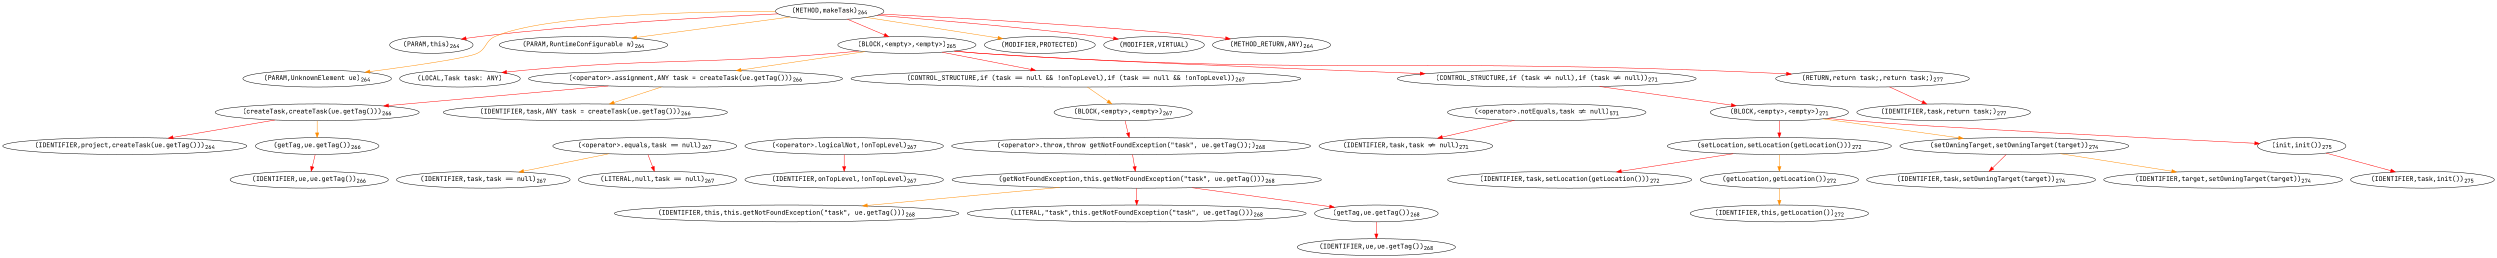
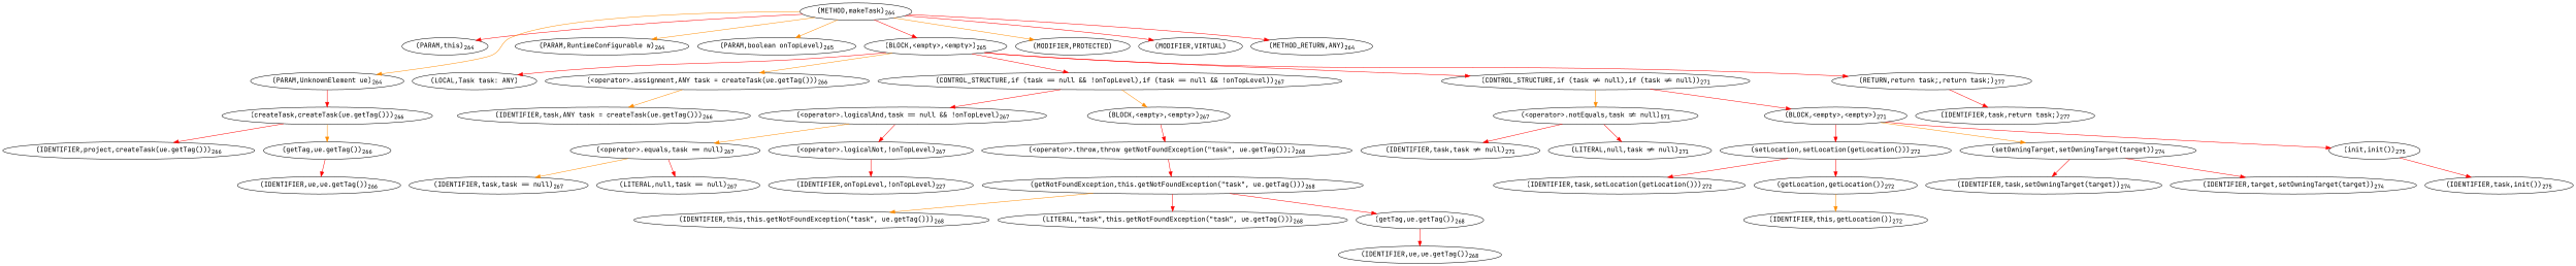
  digraph {
    fontname="JetBrains Mono"
    node [fontname="JetBrains Mono"]
    edge [color=red fontname="JetBrains Mono"]
    n1 [label=<(METHOD,makeTask)<SUB>264</SUB>>]
    n2 [label=<(PARAM,this)<SUB>264</SUB>>]
    n3 [label=<(PARAM,UnknownElement ue)<SUB>264</SUB>>]
    n4 [label=<(PARAM,RuntimeConfigurable w)<SUB>264</SUB>>]
+   n5 [label=<(PARAM,boolean onTopLevel)<SUB>265</SUB>>]
    n6 [label=<(BLOCK,&lt;empty&gt;,&lt;empty&gt;)<SUB>265</SUB>>]
    n7 [label=<(MODIFIER,PROTECTED)>]
    n8 [label=<(MODIFIER,VIRTUAL)>]
    n9 [label=<(METHOD_RETURN,ANY)<SUB>264</SUB>>]
    n10 [label=<(LOCAL,Task task: ANY)>]
    n11 [label=<(&lt;operator&gt;.assignment,ANY task = createTask(ue.getTag()))<SUB>266</SUB>>]
    n12 [label=<(CONTROL_STRUCTURE,if (task == null &amp;&amp; !onTopLevel),if (task == null &amp;&amp; !onTopLevel))<SUB>267</SUB>>]
    n13 [label=<(CONTROL_STRUCTURE,if (task != null),if (task != null))<SUB>271</SUB>>]
    n14 [label=<(RETURN,return task;,return task;)<SUB>277</SUB>>]
    n15 [label=<(IDENTIFIER,task,ANY task = createTask(ue.getTag()))<SUB>266</SUB>>]
    n16 [label=<(createTask,createTask(ue.getTag()))<SUB>266</SUB>>]
+   n17 [label=<(&lt;operator&gt;.logicalAnd,task == null &amp;&amp; !onTopLevel)<SUB>267</SUB>>]
    n18 [label=<(BLOCK,&lt;empty&gt;,&lt;empty&gt;)<SUB>267</SUB>>]
    n19 [label=<(&lt;operator&gt;.notEquals,task != null)<SUB>571</SUB>>]
    n20 [label=<(BLOCK,&lt;empty&gt;,&lt;empty&gt;)<SUB>271</SUB>>]
    n21 [label=<(IDENTIFIER,task,return task;)<SUB>277</SUB>>]
-   n22 [label=<(IDENTIFIER,project,createTask(ue.getTag()))<SUB>264</SUB>>]
+   n22 [label=<(IDENTIFIER,project,createTask(ue.getTag()))<SUB>266</SUB>>]
    n23 [label=<(getTag,ue.getTag())<SUB>266</SUB>>]
    n24 [label=<(IDENTIFIER,ue,ue.getTag())<SUB>266</SUB>>]
    n25 [label=<(&lt;operator&gt;.equals,task == null)<SUB>267</SUB>>]
    n26 [label=<(&lt;operator&gt;.logicalNot,!onTopLevel)<SUB>267</SUB>>]
    n27 [label=<(&lt;operator&gt;.throw,throw getNotFoundException(&quot;task&quot;, ue.getTag());)<SUB>268</SUB>>]
    n28 [label=<(IDENTIFIER,task,task == null)<SUB>267</SUB>>]
    n29 [label=<(LITERAL,null,task == null)<SUB>267</SUB>>]
-   n30 [label=<(IDENTIFIER,onTopLevel,!onTopLevel)<SUB>267</SUB>>]
+   n30 [label=<(IDENTIFIER,onTopLevel,!onTopLevel)<SUB>227</SUB>>]
    n31 [label=<(getNotFoundException,this.getNotFoundException(&quot;task&quot;, ue.getTag()))<SUB>268</SUB>>]
    n32 [label=<(IDENTIFIER,this,this.getNotFoundException(&quot;task&quot;, ue.getTag()))<SUB>268</SUB>>]
    n33 [label=<(LITERAL,&quot;task&quot;,this.getNotFoundException(&quot;task&quot;, ue.getTag()))<SUB>268</SUB>>]
    n34 [label=<(getTag,ue.getTag())<SUB>268</SUB>>]
    n35 [label=<(IDENTIFIER,ue,ue.getTag())<SUB>268</SUB>>]
    n36 [label=<(IDENTIFIER,task,task != null)<SUB>271</SUB>>]
+   n37 [label=<(LITERAL,null,task != null)<SUB>271</SUB>>]
    n38 [label=<(setLocation,setLocation(getLocation()))<SUB>272</SUB>>]
    n39 [label=<(setOwningTarget,setOwningTarget(target))<SUB>274</SUB>>]
    n40 [label=<(init,init())<SUB>275</SUB>>]
    n41 [label=<(IDENTIFIER,task,setLocation(getLocation()))<SUB>272</SUB>>]
    n42 [label=<(getLocation,getLocation())<SUB>272</SUB>>]
    n43 [label=<(IDENTIFIER,task,setOwningTarget(target))<SUB>274</SUB>>]
    n44 [label=<(IDENTIFIER,target,setOwningTarget(target))<SUB>274</SUB>>]
    n45 [label=<(IDENTIFIER,task,init())<SUB>275</SUB>>]
    n46 [label=<(IDENTIFIER,this,getLocation())<SUB>272</SUB>>]
    n1 -> n2
    n1 -> n3 [color=darkorange]
    n1 -> n4 [color=darkorange]
+   n1 -> n5 [color=darkorange]
    n1 -> n6
    n1 -> n7 [color=darkorange]
    n1 -> n8
    n1 -> n9
    n6 -> n10
    n6 -> n11 [color=darkorange]
    n6 -> n12
    n6 -> n13
    n6 -> n14
    n11 -> n15 [color=darkorange]
-   n11 -> n16
+   n3 -> n16
+   n12 -> n17
    n12 -> n18 [color=darkorange]
+   n13 -> n19 [color=darkorange]
    n13 -> n20
    n14 -> n21
    n16 -> n22
    n16 -> n23 [color=darkorange]
+   n17 -> n25 [color=darkorange]
+   n17 -> n26
    n18 -> n27
    n19 -> n36
+   n19 -> n37
    n20 -> n38
    n20 -> n39 [color=darkorange]
    n20 -> n40
    n23 -> n24
    n25 -> n28 [color=darkorange]
    n25 -> n29
    n26 -> n30
    n27 -> n31
    n31 -> n32 [color=darkorange]
    n31 -> n33
    n31 -> n34
    n34 -> n35
    n38 -> n41
-   n38 -> n42 [color=darkorange]
+   n38 -> n42
    n39 -> n43
-   n39 -> n44 [color=darkorange]
+   n39 -> n44
    n40 -> n45
    n42 -> n46 [color=darkorange]
  }
